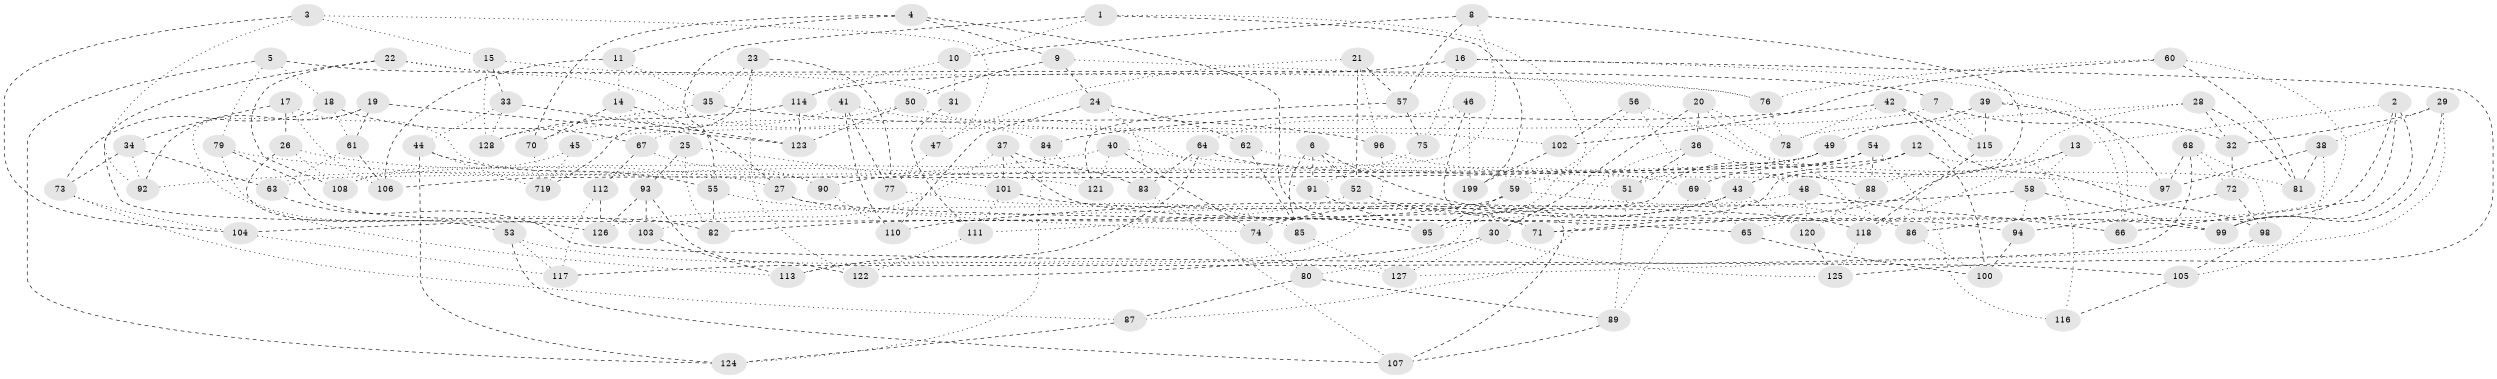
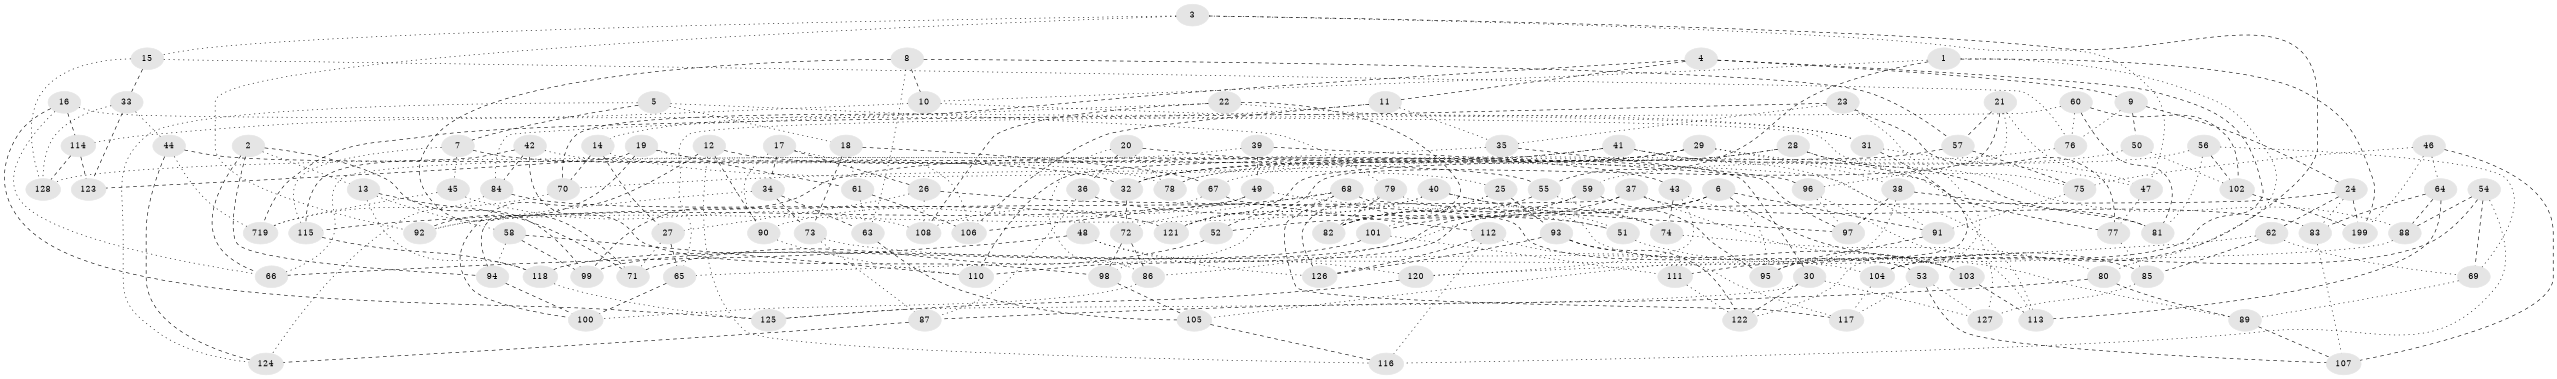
  graph {
    node [color=gray90 style=filled]
    edge [style=dashed]
    1
    10
    55
    80
    n5 [label=199]
    31
    114
    82
    74
    87
    89
    2
    13
    66
    94
    99
    71
    58
    118
    100
    3
    15
    47
    92
    104
    76
    33
    128
    77
    117
    4
    9
    11
    70
    95
    24
    50
    14
    35
    106
    n41 [label=719]
    5
    7
    18
    79
    124
    32
    45
    115
    61
    67
    73
    103
    121
    6
    52
    85
    91
    111
    127
    72
    108
    8
    57
    63
    75
    105
    62
    110
    83
    123
    102
    78
    25
    27
    96
    12
    43
    90
    116
    120
    125
    93
    101
    65
    44
    16
    17
    26
    34
    53
    112
    19
    113
    20
    30
    36
    86
    122
    48
    51
    21
    97
    22
    84
    126
    23
    69
    107
    28
    81
    88
    29
    38
    98
    37
    39
    49
    40
    41
    42
    46
    64
    54
    56
    59
    60
    68
    1 -- 10 [style=dotted]
    1 -- 55
    1 -- 80 [style=dotted]
    1 -- n5
    10 -- 31 [style=dotted]
    10 -- 114 [style=dotted]
    55 -- 82
    55 -- 74 [style=dotted]
    80 -- 87
    80 -- 89
    31 -- 47 [style=dotted]
    31 -- 111
    114 -- 128
    114 -- 123
    74 -- 80 [style=dotted]
    87 -- 124
    89 -- 107
    2 -- 13 [style=dotted]
    2 -- 66
    2 -- 94
    2 -- 99
    13 -- 71
    13 -- 58 [style=dotted]
    13 -- 118 [style=dotted]
    94 -- 100
    58 -- 94 [style=dotted]
    58 -- 99
    58 -- 110
    118 -- 125 [style=dotted]
    3 -- 15 [style=dotted]
    3 -- 47 [style=dotted]
    3 -- 92 [style=dotted]
    3 -- 104
    15 -- 76 [style=dotted]
    15 -- 33
    15 -- 128 [style=dotted]
    47 -- 77 [style=dotted]
    104 -- 117 [style=dotted]
    76 -- 78 [style=dotted]
    33 -- 128 [style=dotted]
    33 -- 123
    33 -- 44 [style=dotted]
    77 -- 85 [style=dotted]
    4 -- 9
    4 -- 11
    4 -- 70
    4 -- 95
    9 -- 76 [style=dotted]
    9 -- 24
    9 -- 50
    11 -- 14 [style=dotted]
    11 -- 35 [style=dotted]
    11 -- 106
    70 -- n41 [style=dotted]
+   24 -- n5
    24 -- 62
    24 -- 110
    24 -- 83 [style=dotted]
    50 -- 67 [style=dotted]
-   50 -- 123
    50 -- 102 [style=dotted]
    14 -- 70
    14 -- 25 [style=dotted]
    14 -- 27
    35 -- 128 [style=dotted]
    35 -- 96
    5 -- 7
    5 -- 18 [style=dotted]
    5 -- 79 [style=dotted]
-   5 -- 124
+   5 -- 124 [style=dotted]
    7 -- 32
    7 -- 45 [style=dotted]
    7 -- 115 [style=dotted]
    18 -- 61 [style=dotted]
    18 -- 67
    18 -- 73
    79 -- 82
    79 -- 103 [style=dotted]
    79 -- 121 [style=dotted]
    32 -- 72
    45 -- n41 [style=dotted]
    45 -- 108 [style=dotted]
    115 -- 118
    61 -- 106
    61 -- 63 [style=dotted]
    67 -- 90 [style=dotted]
    67 -- 112
    73 -- 87 [style=dotted]
    73 -- 104 [style=dotted]
    103 -- 113
    6 -- 99
    6 -- 52
    6 -- 85
    6 -- 91
    52 -- 71
-   52 -- 111 [style=dotted]
    85 -- 127 [style=dotted]
    91 -- 95
    111 -- 122 [style=dotted]
    72 -- 86
    72 -- 98
    8 -- 10
    8 -- 71
    8 -- 57
    8 -- 63 [style=dotted]
    57 -- 121
    57 -- 75
    63 -- 105
    75 -- 91 [style=dotted]
    105 -- 116
    62 -- 85
-   69 -- 65 [style=dotted]
+   62 -- 65 [style=dotted]
    62 -- 69 [style=dotted]
    83 -- 107 [style=dotted]
    102 -- n5
    25 -- 82 [style=dotted]
    25 -- 93
    25 -- 101 [style=dotted]
    27 -- 71 [style=dotted]
    27 -- 65
    96 -- 113 [style=dotted]
    96 -- 97 [style=dotted]
    12 -- 100
    12 -- 43
    12 -- 90
    12 -- 116 [style=dotted]
    43 -- 74
    43 -- 95 [style=dotted]
    43 -- 120 [style=dotted]
    90 -- 110 [style=dotted]
    120 -- 125
    93 -- 103
    93 -- 122
    93 -- 126
    101 -- 118
    101 -- 111 [style=dotted]
    65 -- 100
    44 -- 55
    44 -- n41 [style=dotted]
    44 -- 124
    16 -- 114
    16 -- 66 [style=dotted]
    16 -- 75 [style=dotted]
    16 -- 125
    17 -- 106 [style=dotted]
    17 -- 90 [style=dotted]
    17 -- 26
    17 -- 34
    26 -- 108 [style=dotted]
    26 -- 27 [style=dotted]
    26 -- 53
    34 -- 92 [style=dotted]
    34 -- 73
    34 -- 63
    53 -- 117 [style=dotted]
    53 -- 127 [style=dotted]
    53 -- 107
    112 -- 117 [style=dotted]
+   112 -- 116 [style=dotted]
    112 -- 126
    19 -- 92
    19 -- 61
    19 -- 123
    19 -- 113 [style=dotted]
    20 -- 78 [style=dotted]
    20 -- 30
    20 -- 36
    20 -- 86 [style=dotted]
    30 -- 127 [style=dotted]
    30 -- 125 [style=dotted]
    30 -- 122
    36 -- 87 [style=dotted]
    36 -- 48 [style=dotted]
    36 -- 51
    86 -- 100 [style=dotted]
    48 -- 66
    48 -- 120 [style=dotted]
    48 -- 126 [style=dotted]
    51 -- 89 [style=dotted]
    21 -- 47 [style=dotted]
    21 -- 52
    21 -- 57
    21 -- 96 [style=dotted]
    22 -- 31 [style=dotted]
    22 -- 108
    22 -- 84 [style=dotted]
    22 -- 126
    84 -- 124 [style=dotted]
-   84 -- 121 [style=dotted]
+   84 -- 121
    23 -- 77
    23 -- 35 [style=dotted]
    23 -- n41
    23 -- 122 [style=dotted]
    69 -- 89 [style=dotted]
    28 -- 32
    28 -- 78 [style=dotted]
    28 -- 81
    28 -- 88 [style=dotted]
    88 -- 120 [style=dotted]
    29 -- 99
    29 -- 32
    29 -- 127 [style=dotted]
    29 -- 38 [style=dotted]
    38 -- 105 [style=dotted]
    38 -- 97
    38 -- 81
    98 -- 105
    37 -- 94
    37 -- 103 [style=dotted]
    37 -- 83
    37 -- 101
    39 -- 66 [style=dotted]
-   39 -- 115
+   68 -- 115
    39 -- 97
    39 -- 49
    49 -- 106
    49 -- 108 [style=dotted]
    49 -- 51 [style=dotted]
    40 -- 74
    40 -- 92 [style=dotted]
    40 -- 121 [style=dotted]
    40 -- 51 [style=dotted]
    41 -- 77
    41 -- 70 [style=dotted]
    41 -- 91 [style=dotted]
    41 -- 110
    42 -- 115
    42 -- 78 [style=dotted]
    42 -- 84
    42 -- 98
    46 -- n5 [style=dotted]
    46 -- 75 [style=dotted]
    46 -- 107
    46 -- 64 [style=dotted]
    64 -- 83
    64 -- 113
    64 -- 88
    54 -- 104
    54 -- 116 [style=dotted]
    54 -- 69
    54 -- 88
    56 -- 102
    56 -- 69 [style=dotted]
    56 -- 81 [style=dotted]
    56 -- 59 [style=dotted]
    59 -- 82
    59 -- 95
    59 -- 86 [style=dotted]
    60 -- 76 [style=dotted]
    60 -- 102
    60 -- 65 [style=dotted]
    60 -- 81
    68 -- 117
    68 -- 72 [style=dotted]
    68 -- 97
    68 -- 98 [style=dotted]
  }
